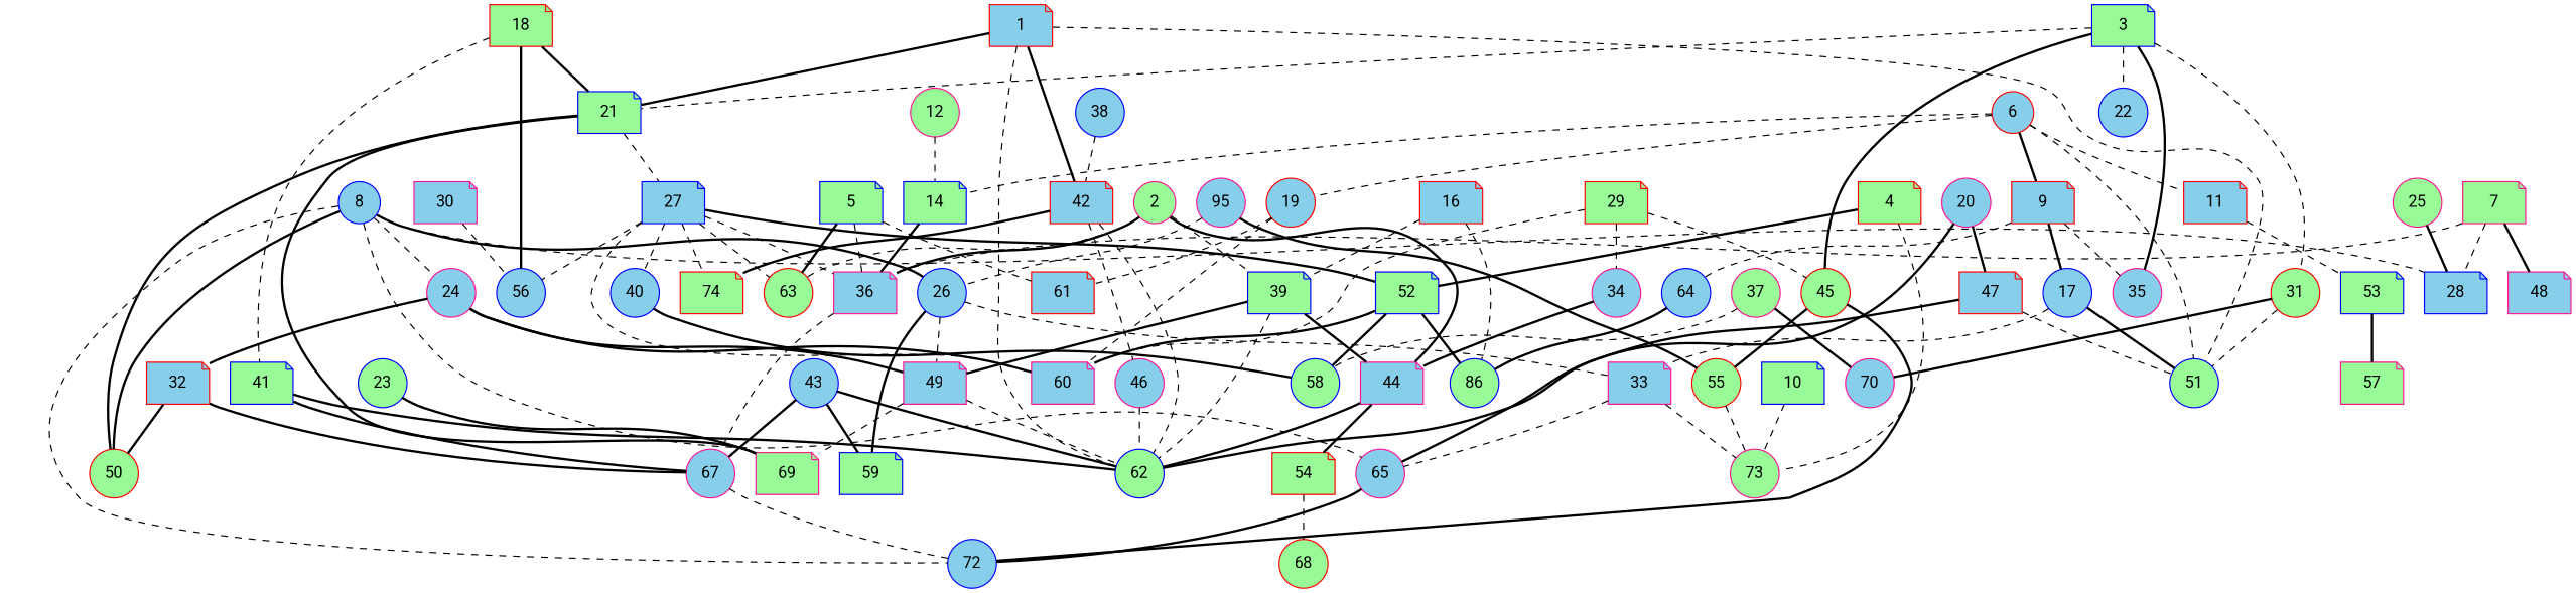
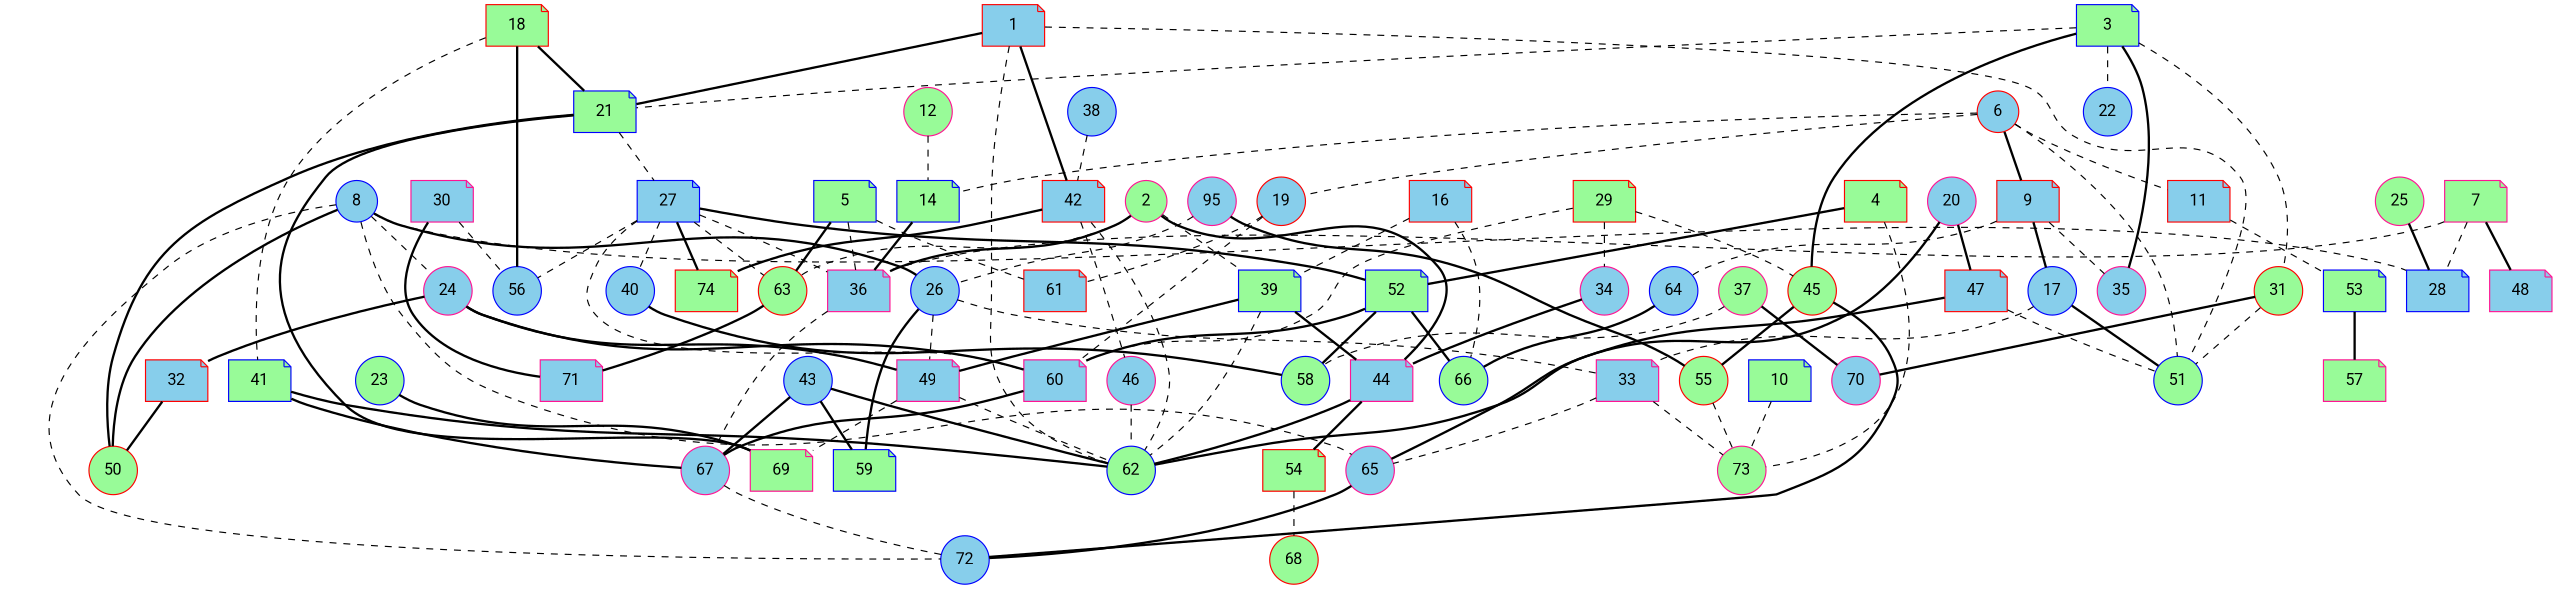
  graph {
    fontname=Roboto
    node [color=blue fillcolor=skyblue fontname=Roboto shape=circle style=filled]
    edge [fontname=Roboto style=dashed weight=1.0]
    1 [color=red shape=note]
    21 [fillcolor=palegreen shape=note]
    42 [color=red shape=note]
    51 [fillcolor=palegreen]
    62 [fillcolor=palegreen]
    50 [color=red fillcolor=palegreen]
    27 [shape=note]
    69 [color=deeppink fillcolor=palegreen shape=note]
    74 [color=red fillcolor=palegreen shape=note]
    46 [color=deeppink]
    2 [color=deeppink fillcolor=palegreen]
    36 [color=deeppink shape=note]
    39 [fillcolor=palegreen shape=note]
    44 [color=deeppink shape=note]
    63 [color=red fillcolor=palegreen]
    67 [color=deeppink]
    49 [color=deeppink shape=note]
    54 [color=red fillcolor=palegreen shape=note]
+   71 [color=deeppink shape=note]
    3 [fillcolor=palegreen shape=note]
    22
    31 [color=red fillcolor=palegreen]
    35 [color=deeppink]
    45 [color=red fillcolor=palegreen]
    70 [color=deeppink]
    72
    55 [color=red fillcolor=palegreen]
    4 [color=red fillcolor=palegreen shape=note]
    52 [fillcolor=palegreen shape=note]
    73 [color=deeppink fillcolor=palegreen]
-   66 [fillcolor=palegreen label=86]
+   66 [fillcolor=palegreen]
    60 [color=deeppink shape=note]
    58 [fillcolor=palegreen]
    5 [fillcolor=palegreen shape=note]
    61 [color=red shape=note]
    6 [color=red]
    9 [color=red shape=note]
    11 [color=red shape=note]
    14 [fillcolor=palegreen shape=note]
    19 [color=red]
    17
    64
    53 [fillcolor=palegreen shape=note]
    7 [color=deeppink fillcolor=palegreen shape=note]
    28 [shape=note]
    48 [color=deeppink shape=note]
    8
    24 [color=deeppink]
    26
    65 [color=deeppink]
    32 [color=red shape=note]
    33 [color=deeppink shape=note]
    59 [fillcolor=palegreen shape=note]
    10 [fillcolor=palegreen shape=note]
    57 [color=deeppink fillcolor=palegreen shape=note]
    12 [color=deeppink fillcolor=palegreen]
    29 [color=red fillcolor=palegreen shape=note]
    34 [color=deeppink]
    n59 [color=deeppink label=95]
    16 [color=red shape=note]
    18 [color=red fillcolor=palegreen shape=note]
    41 [fillcolor=palegreen shape=note]
    56
    20 [color=deeppink]
    47 [color=red shape=note]
    40
    23 [fillcolor=palegreen]
    25 [color=deeppink fillcolor=palegreen]
    30 [color=deeppink shape=note]
    37 [color=deeppink fillcolor=palegreen]
    38
    43
    68 [color=red fillcolor=palegreen]
    1 -- 21 [style=bold]
    1 -- 42 [style=bold]
    1 -- 51
    1 -- 62
    21 -- 50 [style=bold]
    21 -- 27
    21 -- 69 [style=bold]
    42 -- 62
    42 -- 74 [style=bold]
    42 -- 46
-   27 -- 74
+   27 -- 74 [style=bold]
    27 -- 36
    27 -- 63
    27 -- 52 [style=bold]
    27 -- 60
    27 -- 56
    27 -- 40
    46 -- 62
    2 -- 36 [style=bold]
    2 -- 39
    2 -- 44 [style=bold]
    2 -- 63
    36 -- 67
    39 -- 62
    39 -- 44 [style=bold]
    39 -- 49 [style=bold]
    44 -- 62 [style=bold]
    44 -- 54 [style=bold]
+   63 -- 71 [style=bold]
    67 -- 72
    49 -- 62
    49 -- 69
    54 -- 68
    3 -- 21
    3 -- 22
    3 -- 31
    3 -- 35 [style=bold]
    3 -- 45 [style=bold]
    31 -- 51
    31 -- 70 [style=bold]
    45 -- 72 [style=bold]
    45 -- 55 [style=bold]
    55 -- 73
    4 -- 52 [style=bold]
    4 -- 73
    52 -- 66 [style=bold]
    52 -- 60 [style=bold]
    52 -- 58 [style=bold]
-   32 -- 67 [style=bold]
+   60 -- 67 [style=bold]
    5 -- 36
    5 -- 63 [style=bold]
    5 -- 61
    6 -- 51 [weight=2.0]
    6 -- 9 [style=bold]
    6 -- 11
    6 -- 14
    6 -- 19
    9 -- 35
    9 -- 17 [style=bold]
    9 -- 64
    11 -- 53
    14 -- 36 [style=bold]
    19 -- 60
    19 -- 61
    17 -- 51 [style=bold]
    17 -- 33
    64 -- 66 [style=bold]
    53 -- 57 [style=bold]
    7 -- 36
    7 -- 28
    7 -- 48 [style=bold]
    8 -- 50 [style=bold]
    8 -- 72
    8 -- 28
    8 -- 24
    8 -- 26 [style=bold]
    8 -- 65 [weight=2.0]
    24 -- 49 [style=bold]
    24 -- 60 [style=bold]
    24 -- 32 [style=bold]
    26 -- 49
    26 -- 33
    26 -- 59 [style=bold]
    65 -- 72 [style=bold]
    32 -- 50 [style=bold]
    33 -- 73
    33 -- 65
    10 -- 73
    12 -- 14
    29 -- 45
    29 -- 60
    29 -- 34
    34 -- 44 [style=bold]
    n59 -- 55 [style=bold]
    n59 -- 26
    16 -- 39
    16 -- 66
    18 -- 21 [style=bold]
    18 -- 41
    18 -- 56 [style=bold]
    41 -- 62 [style=bold]
    41 -- 67 [style=bold]
    20 -- 65 [style=bold]
    20 -- 47 [style=bold]
    47 -- 51
    47 -- 62 [style=bold]
    40 -- 58 [style=bold]
    23 -- 69 [style=bold]
    25 -- 28 [style=bold]
+   30 -- 71 [style=bold]
    30 -- 56
    37 -- 70 [style=bold]
    37 -- 58
    38 -- 42
    43 -- 62 [style=bold]
    43 -- 67 [style=bold]
    43 -- 59 [style=bold]
  }
